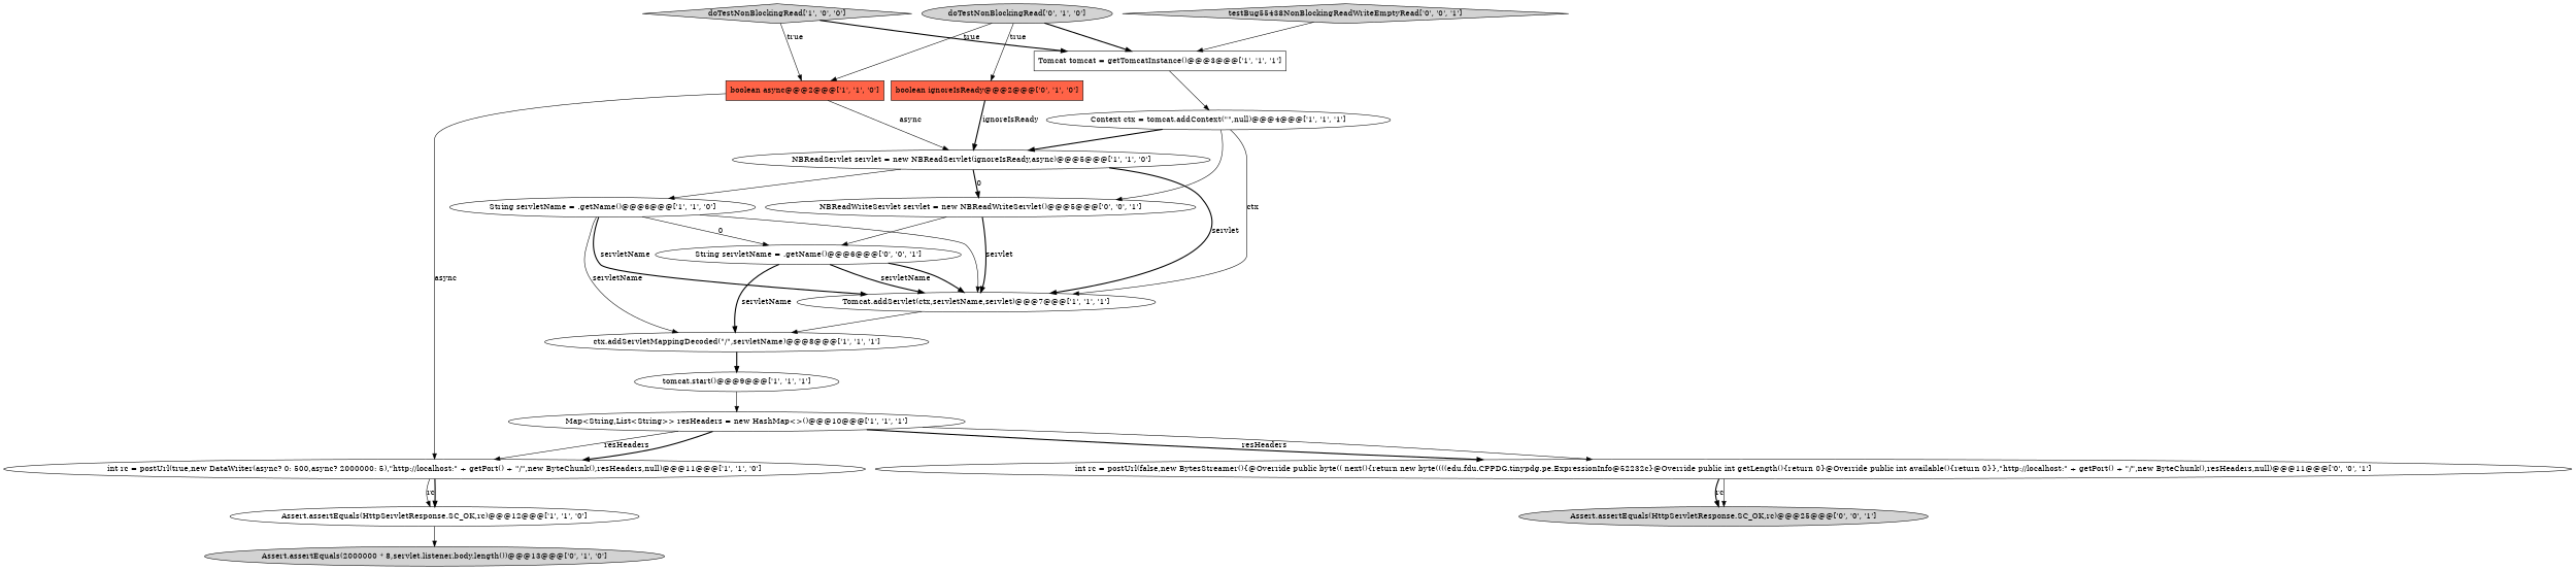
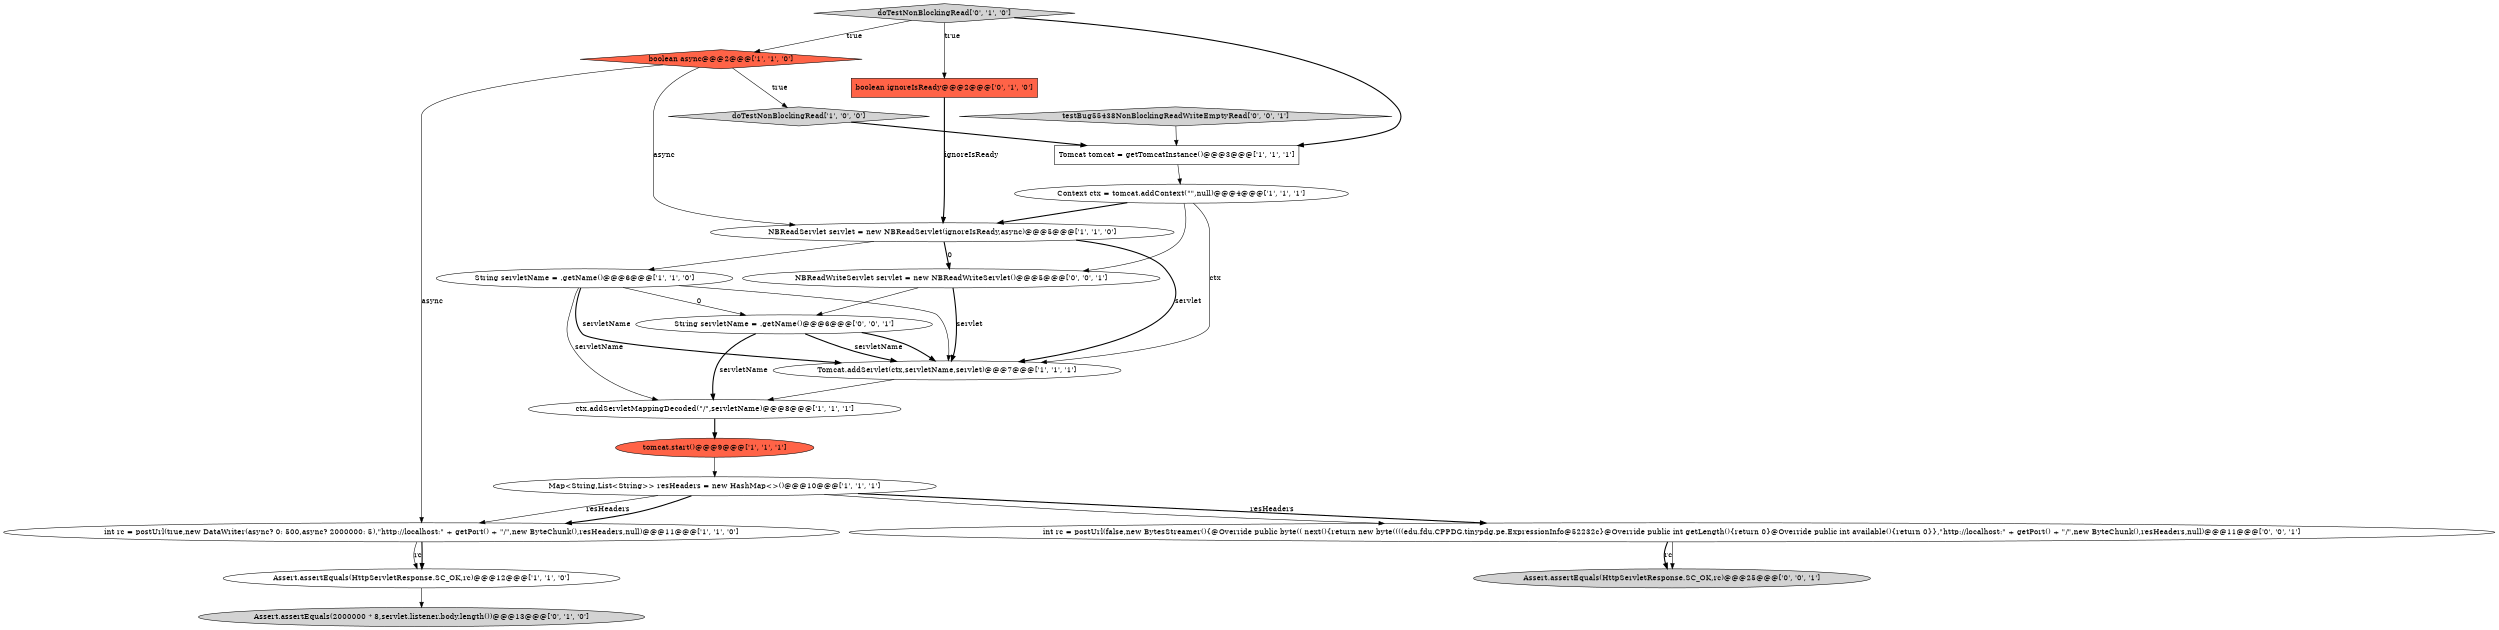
  digraph {
    node [fillcolor=white shape=ellipse style=filled]
    edge [style=solid]
    n1 [fillcolor=lightgray label="Assert.assertEquals(2000000 * 8,servlet.listener.body.length())@@@13@@@['0', '1', '0']"]
-   n2 [label="tomcat.start()@@@9@@@['1', '1', '1']"]
+   n2 [fillcolor=tomato label="tomcat.start()@@@9@@@['1', '1', '1']"]
    n3 [label="Map<String,List<String>> resHeaders = new HashMap<>()@@@10@@@['1', '1', '1']"]
    n4 [label="int rc = postUrl(true,new DataWriter(async? 0: 500,async? 2000000: 5),\"http://localhost:\" + getPort() + \"/\",new ByteChunk(),resHeaders,null)@@@11@@@['1', '1', '0']"]
    n5 [label="int rc = postUrl(false,new BytesStreamer(){@Override public byte(( next(){return new byte((((edu.fdu.CPPDG.tinypdg.pe.ExpressionInfo@52232c}@Override public int getLength(){return 0}@Override public int available(){return 0}},\"http://localhost:\" + getPort() + \"/\",new ByteChunk(),resHeaders,null)@@@11@@@['0', '0', '1']"]
    n6 [label="Assert.assertEquals(HttpServletResponse.SC_OK,rc)@@@12@@@['1', '1', '0']"]
    n7 [label="ctx.addServletMappingDecoded(\"/\",servletName)@@@8@@@['1', '1', '1']"]
    n8 [fillcolor=tomato label="boolean ignoreIsReady@@@2@@@['0', '1', '0']" shape=box]
    n9 [label="NBReadServlet servlet = new NBReadServlet(ignoreIsReady,async)@@@5@@@['1', '1', '0']"]
    n10 [label="Tomcat.addServlet(ctx,servletName,servlet)@@@7@@@['1', '1', '1']"]
    n11 [label="NBReadWriteServlet servlet = new NBReadWriteServlet()@@@5@@@['0', '0', '1']"]
    n12 [label="String servletName = .getName()@@@6@@@['1', '1', '0']"]
    n13 [label="String servletName = .getName()@@@6@@@['0', '0', '1']"]
    n14 [fillcolor=lightgray label="Assert.assertEquals(HttpServletResponse.SC_OK,rc)@@@25@@@['0', '0', '1']"]
    n15 [label="Tomcat tomcat = getTomcatInstance()@@@3@@@['1', '1', '1']" shape=box]
    n16 [label="Context ctx = tomcat.addContext(\"\",null)@@@4@@@['1', '1', '1']"]
    n17 [fillcolor=lightgray label="doTestNonBlockingRead['1', '0', '0']" shape=diamond]
-   n18 [fillcolor=tomato label="boolean async@@@2@@@['1', '1', '0']" shape=box]
+   n18 [fillcolor=tomato label="boolean async@@@2@@@['1', '1', '0']" shape=diamond]
    n19 [fillcolor=lightgray label="testBug55438NonBlockingReadWriteEmptyRead['0', '0', '1']" shape=diamond]
-   n20 [fillcolor=lightgray label="doTestNonBlockingRead['0', '1', '0']"]
+   n20 [fillcolor=lightgray label="doTestNonBlockingRead['0', '1', '0']" shape=diamond]
    n2 -> n3
    n3 -> n4 [label=resHeaders]
    n3 -> n4 [style=bold]
    n3 -> n5 [label=resHeaders style=bold]
    n3 -> n5
    n4 -> n6 [label=rc]
    n4 -> n6 [style=bold]
    n5 -> n14 [label=rc style=bold]
    n5 -> n14
    n6 -> n1
    n7 -> n2 [style=bold]
    n8 -> n9 [label=ignoreIsReady style=bold]
    n9 -> n10 [label=servlet style=bold]
    n9 -> n11 [label=0 style=bold]
    n9 -> n12
    n10 -> n7
    n11 -> n10 [label=servlet style=bold]
    n11 -> n13
    n12 -> n7 [label=servletName]
    n12 -> n10 [label=servletName style=bold]
    n12 -> n10
    n12 -> n13 [label=0]
    n13 -> n7 [label=servletName style=bold]
    n13 -> n10 [label=servletName style=bold]
    n13 -> n10 [style=bold]
    n15 -> n16
    n16 -> n9 [style=bold]
    n16 -> n10 [label=ctx]
    n16 -> n11
    n17 -> n15 [style=bold]
-   n17 -> n18 [label=true]
+   n18 -> n17 [label=true]
    n18 -> n4 [label=async]
    n18 -> n9 [label=async]
    n19 -> n15
    n20 -> n8 [label=true]
    n20 -> n15 [style=bold]
    n20 -> n18 [label=true]
  }
